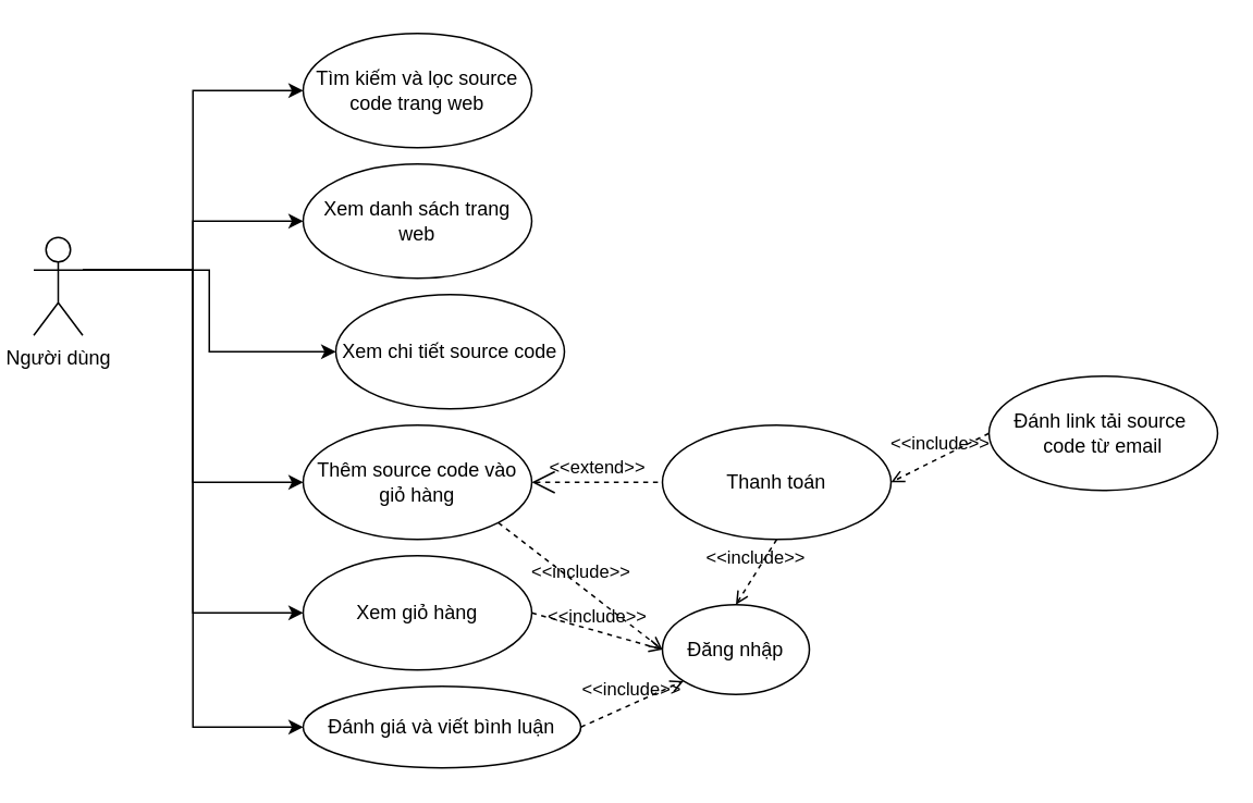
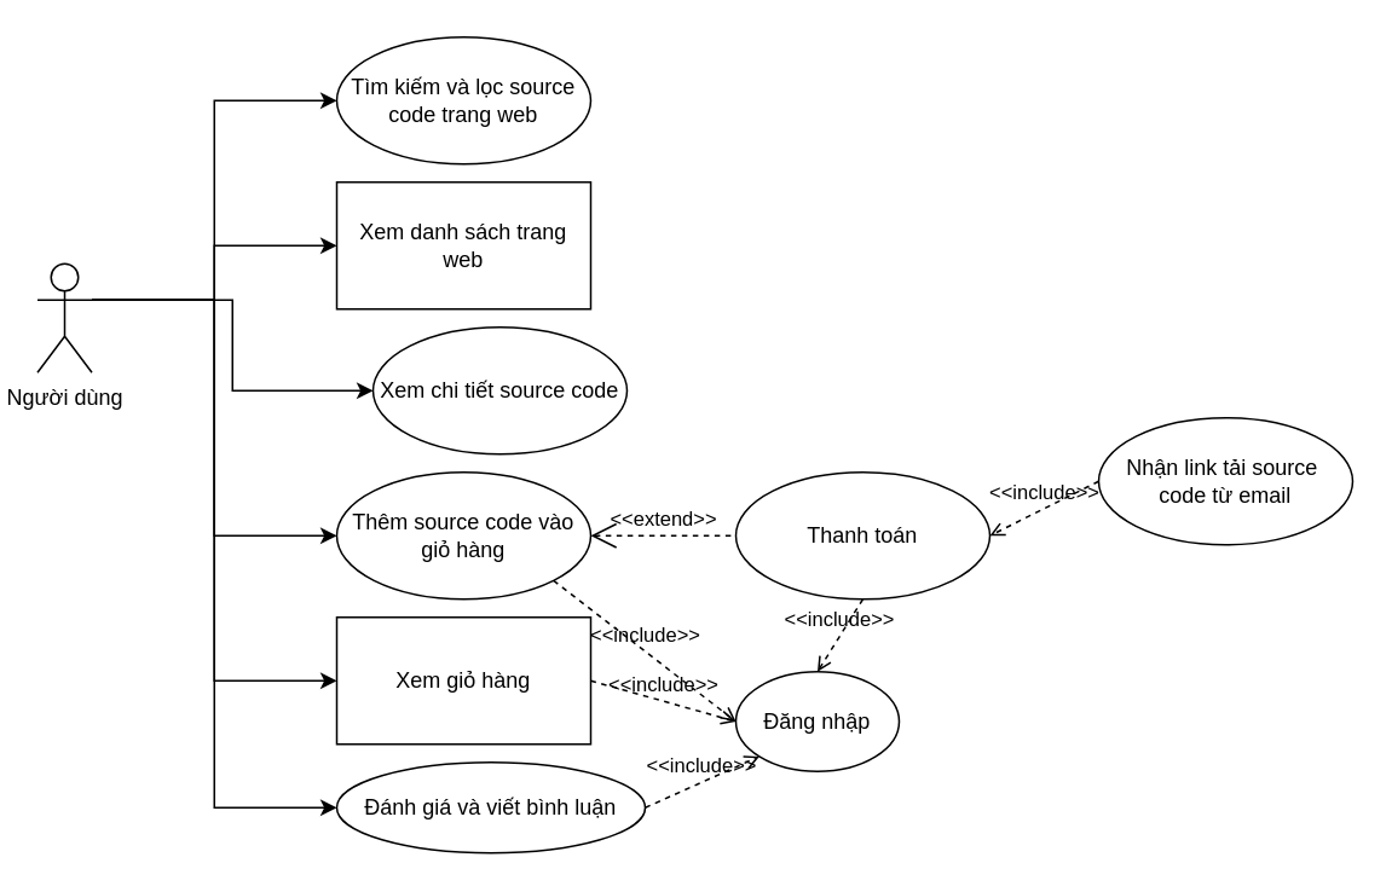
  <mxCell id="0" />
  <mxCell id="1" parent="0" />
  <mxCell id="2" style="edgeStyle=orthogonalEdgeStyle;rounded=0;orthogonalLoop=1;jettySize=auto;html=1;exitX=1;exitY=0.333;exitDx=0;exitDy=0;exitPerimeter=0;entryX=0;entryY=0.5;entryDx=0;entryDy=0;" edge="1" parent="1" source="8" target="9"><mxGeometry relative="1" as="geometry" /></mxCell>
  <mxCell id="3" style="edgeStyle=orthogonalEdgeStyle;rounded=0;orthogonalLoop=1;jettySize=auto;html=1;exitX=1;exitY=0.333;exitDx=0;exitDy=0;exitPerimeter=0;entryX=0;entryY=0.5;entryDx=0;entryDy=0;" edge="1" parent="1" source="8" target="10"><mxGeometry relative="1" as="geometry" /></mxCell>
  <mxCell id="4" style="edgeStyle=orthogonalEdgeStyle;rounded=0;orthogonalLoop=1;jettySize=auto;html=1;exitX=1;exitY=0.333;exitDx=0;exitDy=0;exitPerimeter=0;entryX=0;entryY=0.5;entryDx=0;entryDy=0;" edge="1" parent="1" source="8" target="11"><mxGeometry relative="1" as="geometry" /></mxCell>
  <mxCell id="5" style="edgeStyle=orthogonalEdgeStyle;rounded=0;orthogonalLoop=1;jettySize=auto;html=1;exitX=1;exitY=0.333;exitDx=0;exitDy=0;exitPerimeter=0;entryX=0;entryY=0.5;entryDx=0;entryDy=0;" edge="1" parent="1" source="8" target="12"><mxGeometry relative="1" as="geometry" /></mxCell>
  <mxCell id="6" style="edgeStyle=orthogonalEdgeStyle;rounded=0;orthogonalLoop=1;jettySize=auto;html=1;exitX=1;exitY=0.333;exitDx=0;exitDy=0;exitPerimeter=0;entryX=0;entryY=0.5;entryDx=0;entryDy=0;" edge="1" parent="1" source="8" target="13"><mxGeometry relative="1" as="geometry" /></mxCell>
  <mxCell id="7" style="edgeStyle=orthogonalEdgeStyle;rounded=0;orthogonalLoop=1;jettySize=auto;html=1;exitX=1;exitY=0.333;exitDx=0;exitDy=0;exitPerimeter=0;entryX=0;entryY=0.5;entryDx=0;entryDy=0;" edge="1" parent="1" source="8" target="15"><mxGeometry relative="1" as="geometry" /></mxCell>
  <mxCell id="8" value="Người dùng" style="shape=umlActor;html=1;verticalLabelPosition=bottom;verticalAlign=top;align=center;" vertex="1" parent="1"><mxGeometry x="20" y="145" width="30" height="60" as="geometry" /></mxCell>
  <mxCell id="9" value="Tìm kiếm và lọc source code trang web" style="ellipse;whiteSpace=wrap;html=1;" vertex="1" parent="1"><mxGeometry x="185" y="20" width="140" height="70" as="geometry" /></mxCell>
- <mxCell id="10" value="Xem danh sách trang web" style="ellipse;whiteSpace=wrap;html=1;" vertex="1" parent="1"><mxGeometry x="185" y="100" width="140" height="70" as="geometry" /></mxCell>
+ <mxCell id="10" value="Xem danh sách trang web" style="whiteSpace=wrap;html=1;rounded=0;" vertex="1" parent="1"><mxGeometry x="185" y="100" width="140" height="70" as="geometry" /></mxCell>
  <mxCell id="11" value="Xem chi tiết source code" style="ellipse;whiteSpace=wrap;html=1;" vertex="1" parent="1"><mxGeometry x="205" y="180" width="140" height="70" as="geometry" /></mxCell>
  <mxCell id="12" value="Thêm source code vào giỏ hàng" style="ellipse;whiteSpace=wrap;html=1;" vertex="1" parent="1"><mxGeometry x="185" y="260" width="140" height="70" as="geometry" /></mxCell>
- <mxCell id="13" value="Xem giỏ hàng" style="ellipse;whiteSpace=wrap;html=1;" vertex="1" parent="1"><mxGeometry x="185" y="340" width="140" height="70" as="geometry" /></mxCell>
+ <mxCell id="13" value="Xem giỏ hàng" style="whiteSpace=wrap;html=1;rounded=0;" vertex="1" parent="1"><mxGeometry x="185" y="340" width="140" height="70" as="geometry" /></mxCell>
  <mxCell id="14" value="Thanh toán" style="ellipse;whiteSpace=wrap;html=1;" vertex="1" parent="1"><mxGeometry x="405" y="260" width="140" height="70" as="geometry" /></mxCell>
  <mxCell id="15" value="Đánh giá và viết bình luận" style="ellipse;whiteSpace=wrap;html=1;" vertex="1" parent="1"><mxGeometry x="185" y="420" width="170" height="50" as="geometry" /></mxCell>
- <mxCell id="16" value="Đánh link tải source&amp;nbsp; code từ email" style="ellipse;whiteSpace=wrap;html=1;" vertex="1" parent="1"><mxGeometry x="605" y="230" width="140" height="70" as="geometry" /></mxCell>
+ <mxCell id="16" value="Nhận link tải source&amp;nbsp; code từ email" style="ellipse;whiteSpace=wrap;html=1;" vertex="1" parent="1"><mxGeometry x="605" y="230" width="140" height="70" as="geometry" /></mxCell>
  <mxCell id="17" value="&amp;lt;&amp;lt;include&amp;gt;&amp;gt;" style="edgeStyle=none;html=1;endArrow=open;verticalAlign=bottom;dashed=1;labelBackgroundColor=none;rounded=0;exitX=1;exitY=1;exitDx=0;exitDy=0;entryX=0;entryY=0.5;entryDx=0;entryDy=0;" edge="1" parent="1" source="12" target="18"><mxGeometry width="160" relative="1" as="geometry"><mxPoint x="405" y="140" as="sourcePoint" /><mxPoint x="435" y="160" as="targetPoint" /><Array as="points" /></mxGeometry></mxCell>
  <mxCell id="18" value="Đăng nhập" style="ellipse;whiteSpace=wrap;html=1;" vertex="1" parent="1"><mxGeometry x="405" y="370" width="90" height="55" as="geometry" /></mxCell>
  <mxCell id="19" value="&amp;lt;&amp;lt;include&amp;gt;&amp;gt;" style="edgeStyle=none;html=1;endArrow=open;verticalAlign=bottom;dashed=1;labelBackgroundColor=none;rounded=0;entryX=0.5;entryY=0;entryDx=0;entryDy=0;exitX=0.5;exitY=1;exitDx=0;exitDy=0;" edge="1" parent="1" source="14" target="18"><mxGeometry width="160" relative="1" as="geometry"><mxPoint x="365" y="400" as="sourcePoint" /><mxPoint x="525" y="400" as="targetPoint" /></mxGeometry></mxCell>
  <mxCell id="20" value="&amp;lt;&amp;lt;include&amp;gt;&amp;gt;" style="edgeStyle=none;html=1;endArrow=open;verticalAlign=bottom;dashed=1;labelBackgroundColor=none;rounded=0;exitX=1;exitY=0.5;exitDx=0;exitDy=0;entryX=0;entryY=0.5;entryDx=0;entryDy=0;" edge="1" parent="1" source="13" target="18"><mxGeometry width="160" relative="1" as="geometry"><mxPoint x="315" y="330" as="sourcePoint" /><mxPoint x="415" y="425" as="targetPoint" /><Array as="points" /></mxGeometry></mxCell>
  <mxCell id="21" value="&amp;lt;&amp;lt;include&amp;gt;&amp;gt;" style="edgeStyle=none;html=1;endArrow=open;verticalAlign=bottom;dashed=1;labelBackgroundColor=none;rounded=0;entryX=1;entryY=0.5;entryDx=0;entryDy=0;exitX=0;exitY=0.5;exitDx=0;exitDy=0;" edge="1" parent="1" source="16" target="14"><mxGeometry width="160" relative="1" as="geometry"><mxPoint x="495" y="80" as="sourcePoint" /><mxPoint x="655" y="80" as="targetPoint" /></mxGeometry></mxCell>
  <mxCell id="22" value="&amp;lt;&amp;lt;extend&amp;gt;&amp;gt;" style="edgeStyle=none;html=1;startArrow=open;endArrow=none;startSize=12;verticalAlign=bottom;dashed=1;labelBackgroundColor=none;rounded=0;exitX=1;exitY=0.5;exitDx=0;exitDy=0;entryX=0;entryY=0.5;entryDx=0;entryDy=0;" edge="1" parent="1" source="12" target="14"><mxGeometry width="160" relative="1" as="geometry"><mxPoint x="325" y="310" as="sourcePoint" /><mxPoint x="485" y="310" as="targetPoint" /></mxGeometry></mxCell>
  <mxCell id="23" value="&amp;lt;&amp;lt;include&amp;gt;&amp;gt;" style="edgeStyle=none;html=1;endArrow=open;verticalAlign=bottom;dashed=1;labelBackgroundColor=none;rounded=0;exitX=1;exitY=0.5;exitDx=0;exitDy=0;entryX=0;entryY=1;entryDx=0;entryDy=0;" edge="1" parent="1" source="15" target="18"><mxGeometry width="160" relative="1" as="geometry"><mxPoint x="335" y="385" as="sourcePoint" /><mxPoint x="415" y="415" as="targetPoint" /><Array as="points" /></mxGeometry></mxCell>
